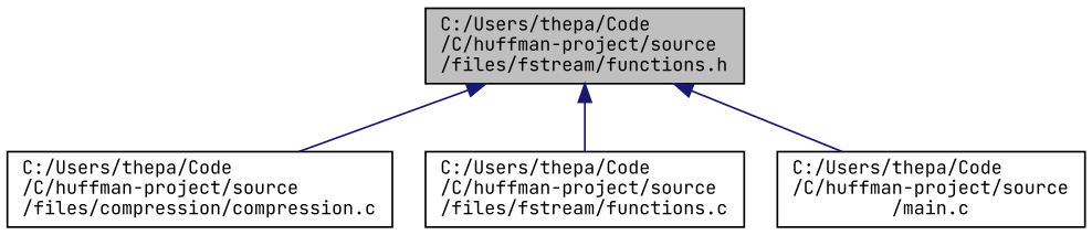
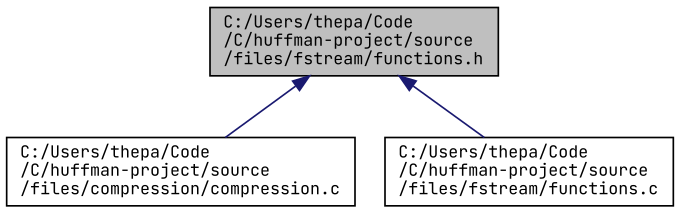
  digraph {
    fontname="JetBrains Mono"
    node [color=black fillcolor=white fontname="JetBrains Mono" fontsize=10 shape=record style=filled]
    edge [color=midnightblue dir=back fontname="JetBrains Mono" fontsize=10 labelfontname=Helvetica labelfontsize=10 style=solid]
    n1 [fillcolor=grey75 fontcolor=black height=0.2 label="C:/Users/thepa/Code\l/C/huffman-project/source\l/files/fstream/functions.h" width=0.4]
    n2 [height=0.2 label="C:/Users/thepa/Code\l/C/huffman-project/source\l/files/compression/compression.c" width=0.4]
    n3 [height=0.2 label="C:/Users/thepa/Code\l/C/huffman-project/source\l/files/fstream/functions.c" width=0.4]
-   n4 [height=0.2 label="C:/Users/thepa/Code\l/C/huffman-project/source\l/main.c" width=0.4]
    n1 -> n2
    n1 -> n3
-   n1 -> n4
  }
